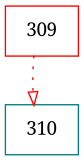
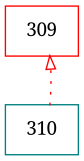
  digraph {
    fontname="Noto Serif"
    node [shape=record fontname="Noto Serif"]
    n1 [label="{309}" color=red]
    n2 [label="{310}" color=teal]
-   n1 -> n2 [color=red style=dotted arrowhead=onormal fontname="Noto Serif"]
+   n2 -> n1 [color=red style=dotted arrowhead=onormal fontname="Noto Serif"]
  }
